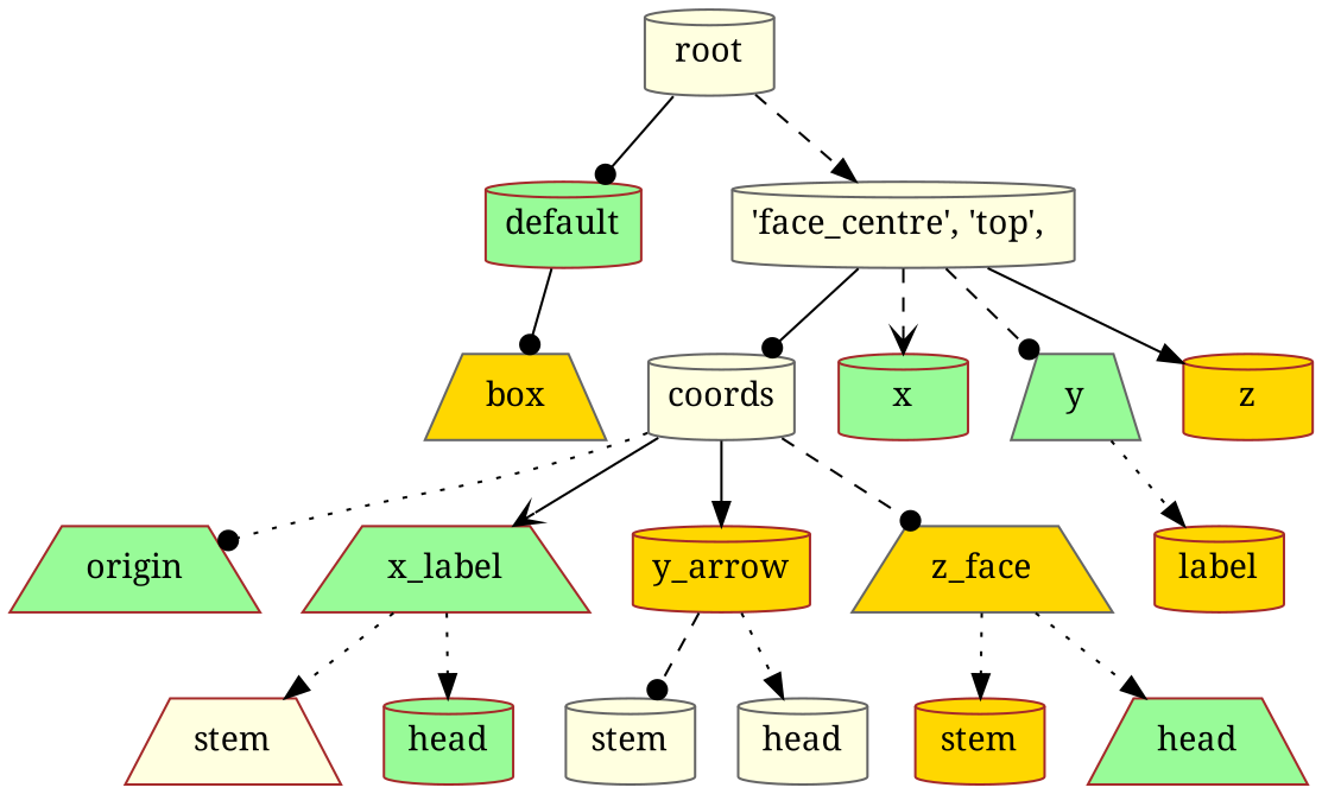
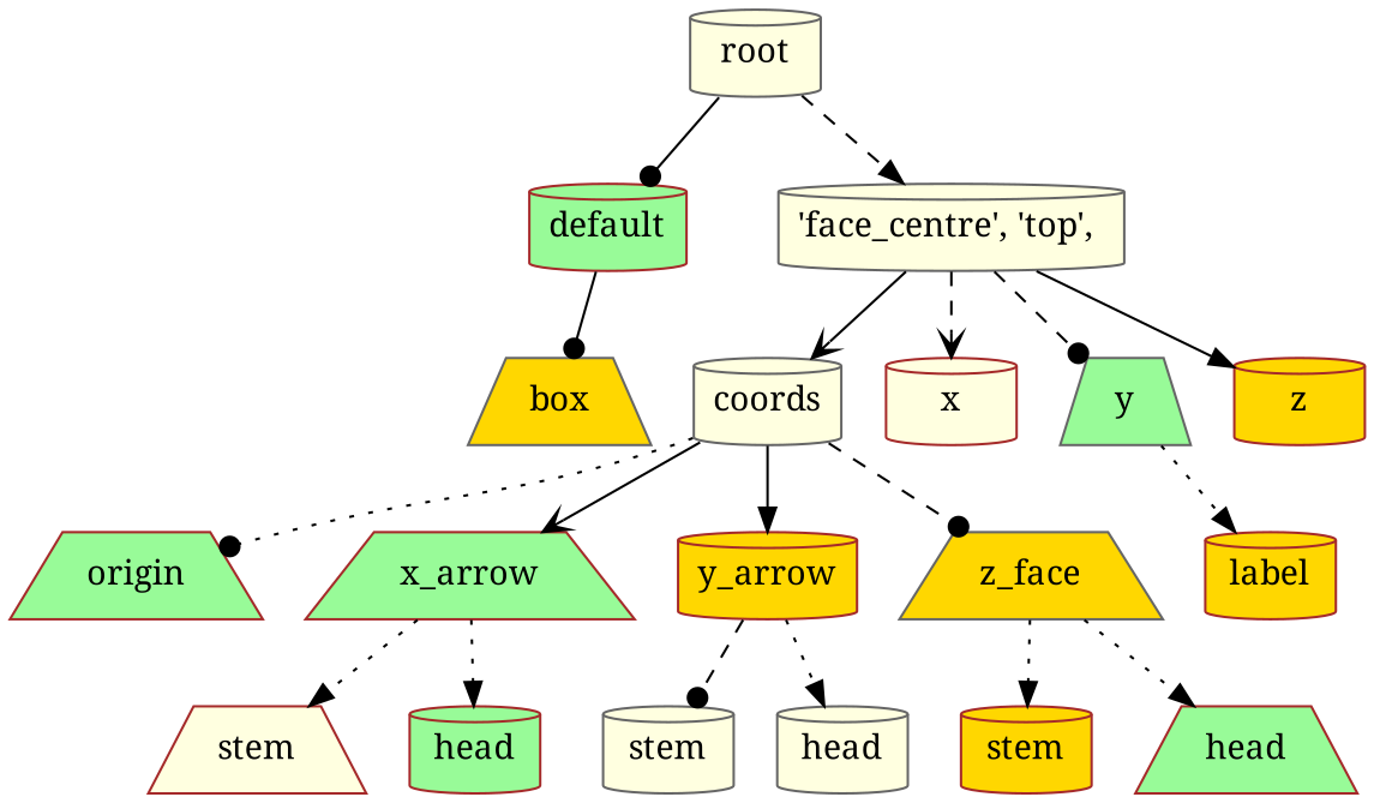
  digraph {
    fontname="Noto Serif"
    node [color=brown fillcolor=lightyellow fontname="Noto Serif" shape=cylinder style=filled]
    edge [arrowhead=normal fontname="Noto Serif" style=dotted]
    n1 [color=gray40 label=root]
    n2 [fillcolor=palegreen label=default]
    n3 [color=gray40 label="'face_centre',\ 'top',\ "]
    n4 [color=gray40 fillcolor=gold label=box shape=trapezium]
    n5 [color=gray40 label=coords]
-   n6 [fillcolor=palegreen label=x]
+   n6 [label=x]
    n7 [color=gray40 fillcolor=palegreen label=y shape=trapezium]
    n8 [fillcolor=gold label=z]
    n9 [fillcolor=palegreen label=origin shape=trapezium]
-   n10 [fillcolor=palegreen label=x_label shape=trapezium]
+   n10 [fillcolor=palegreen label=x_arrow shape=trapezium]
    n11 [fillcolor=gold label=y_arrow]
    n12 [color=gray40 fillcolor=gold label=z_face shape=trapezium]
    n13 [fillcolor=gold label=label]
    n14 [label=stem shape=trapezium]
    n15 [fillcolor=palegreen label=head]
    n16 [color=gray40 label=stem]
    n17 [color=gray40 label=head]
    n18 [fillcolor=gold label=stem]
    n19 [fillcolor=palegreen label=head shape=trapezium]
    n1 -> n2 [arrowhead=dot style=solid]
    n1 -> n3 [style=dashed]
    n2 -> n4 [arrowhead=dot style=solid]
-   n3 -> n5 [arrowhead=dot style=solid]
+   n3 -> n5 [arrowhead=vee style=solid]
    n3 -> n6 [arrowhead=vee style=dashed]
    n3 -> n7 [arrowhead=dot style=dashed]
    n3 -> n8 [style=solid]
    n5 -> n9 [arrowhead=dot]
    n5 -> n10 [arrowhead=vee style=solid]
    n5 -> n11 [style=solid]
    n5 -> n12 [arrowhead=dot style=dashed]
    n7 -> n13
    n10 -> n14
    n10 -> n15
    n11 -> n16 [arrowhead=dot style=dashed]
    n11 -> n17
    n12 -> n18
    n12 -> n19
  }
